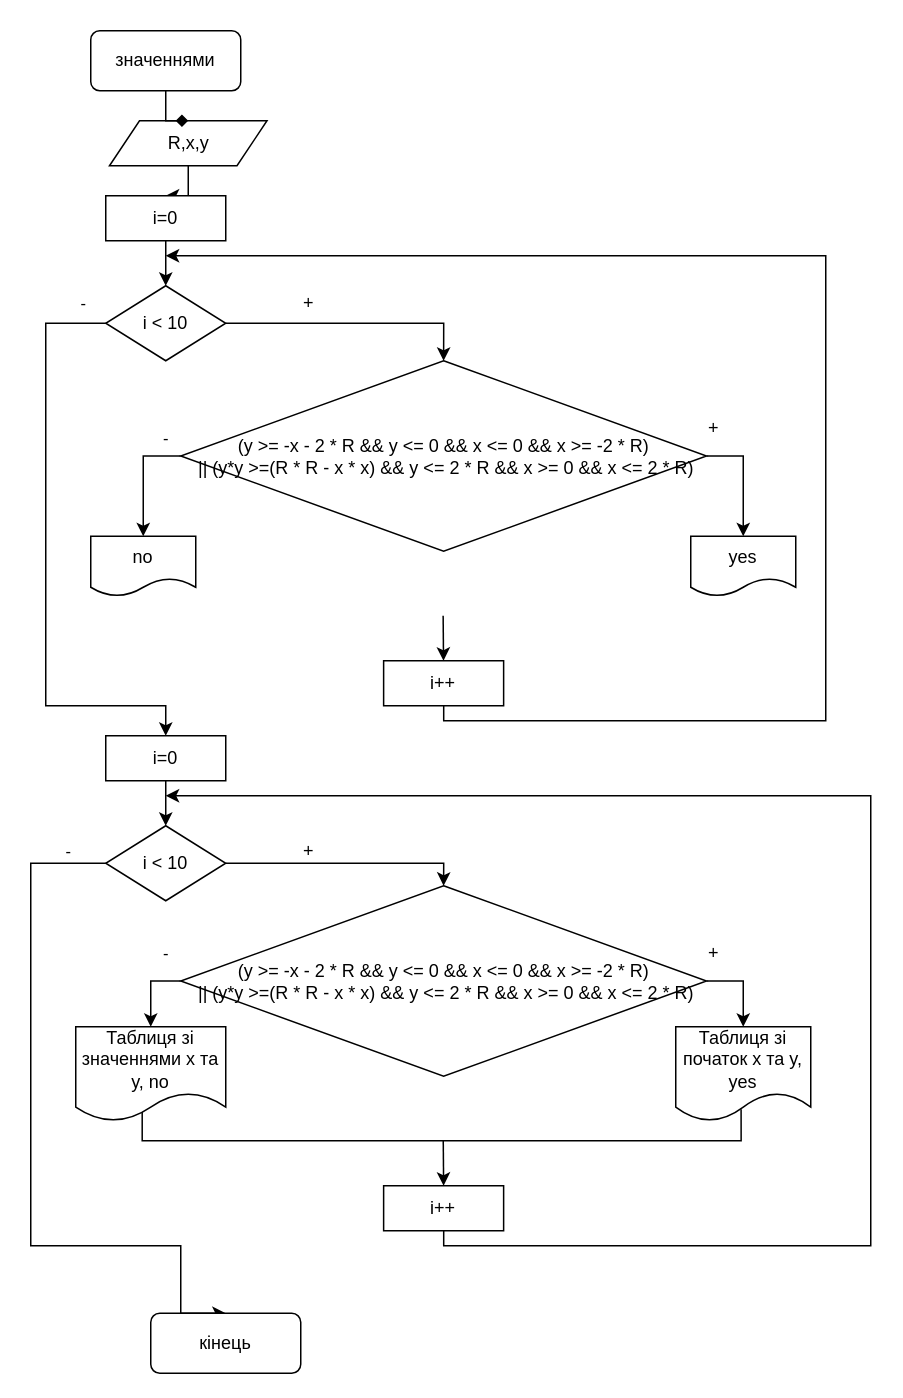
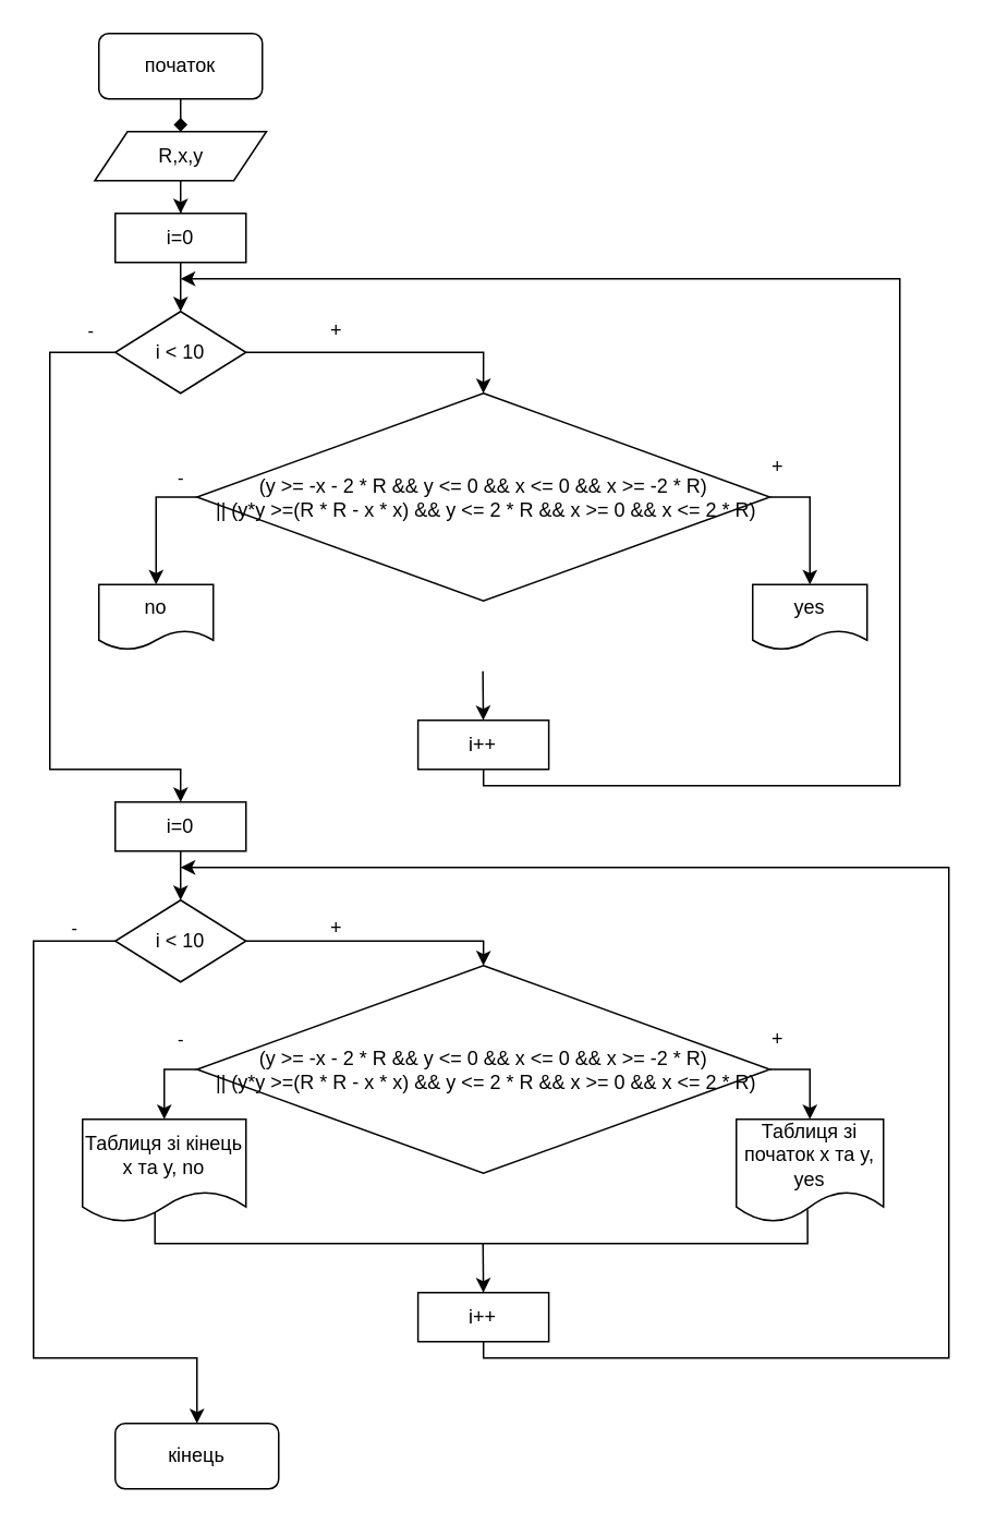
  <mxCell id="0" />
  <mxCell id="1" parent="0" />
  <mxCell id="2" value="" style="edgeStyle=orthogonalEdgeStyle;rounded=0;orthogonalLoop=1;jettySize=auto;html=1;fontSize=12;" parent="1" source="3" target="12" edge="1"><mxGeometry relative="1" as="geometry" /></mxCell>
- <mxCell id="3" value="R,x,y" style="shape=parallelogram;perimeter=parallelogramPerimeter;whiteSpace=wrap;html=1;fixedSize=1;fontStyle=0;fontSize=12;" parent="1" vertex="1"><mxGeometry x="72.5" y="80" width="105" height="30" as="geometry" /></mxCell>
+ <mxCell id="3" value="R,x,y" style="shape=parallelogram;perimeter=parallelogramPerimeter;whiteSpace=wrap;html=1;fixedSize=1;fontStyle=0;fontSize=12;" parent="1" vertex="1"><mxGeometry x="57.5" y="80" width="105" height="30" as="geometry" /></mxCell>
  <mxCell id="4" value="" style="edgeStyle=orthogonalEdgeStyle;rounded=0;orthogonalLoop=1;jettySize=auto;html=1;fontSize=19;exitX=1;exitY=0.5;exitDx=0;exitDy=0;" parent="1" source="6" target="7" edge="1"><mxGeometry relative="1" as="geometry" /></mxCell>
  <mxCell id="5" value="" style="edgeStyle=orthogonalEdgeStyle;rounded=0;orthogonalLoop=1;jettySize=auto;html=1;fontSize=19;exitX=0;exitY=0.5;exitDx=0;exitDy=0;entryX=0.5;entryY=0;entryDx=0;entryDy=0;" parent="1" source="6" target="16" edge="1"><mxGeometry relative="1" as="geometry"><mxPoint x="190" y="430" as="targetPoint" /></mxGeometry></mxCell>
  <mxCell id="6" value="&lt;font style=&quot;font-size: 12px;&quot;&gt;(y &amp;gt;= -x - 2 * R &amp;amp;&amp;amp; y &amp;lt;= 0 &amp;amp;&amp;amp; x &amp;lt;= 0 &amp;amp;&amp;amp; x &amp;gt;= -2 * R)&lt;br&gt;&amp;nbsp;|| (y*y &amp;gt;=(R * R - x * x) &amp;amp;&amp;amp; y &amp;lt;= 2 * R &amp;amp;&amp;amp; x &amp;gt;= 0 &amp;amp;&amp;amp; x &amp;lt;= 2 * R)&lt;/font&gt;" style="rhombus;whiteSpace=wrap;html=1;" parent="1" vertex="1"><mxGeometry x="120" y="240" width="350.5" height="127" as="geometry" /></mxCell>
  <mxCell id="7" value="&lt;font style=&quot;font-size: 12px;&quot;&gt;yes&lt;/font&gt;" style="shape=document;whiteSpace=wrap;html=1;boundedLbl=1;" parent="1" vertex="1"><mxGeometry x="460" y="357" width="70" height="40" as="geometry" /></mxCell>
  <mxCell id="8" value="&lt;font style=&quot;font-size: 11px;&quot;&gt;-&lt;/font&gt;" style="text;html=1;align=center;verticalAlign=middle;resizable=0;points=[];autosize=1;strokeColor=none;fillColor=none;fontSize=19;" parent="1" vertex="1"><mxGeometry x="95" y="270" width="30" height="40" as="geometry" /></mxCell>
  <mxCell id="9" value="" style="edgeStyle=orthogonalEdgeStyle;rounded=0;orthogonalLoop=1;jettySize=auto;html=1;fontSize=12;endArrow=diamond;" parent="1" source="10" target="3" edge="1"><mxGeometry relative="1" as="geometry" /></mxCell>
- <mxCell id="10" value="значеннями" style="rounded=1;whiteSpace=wrap;html=1;" parent="1" vertex="1"><mxGeometry x="60" y="20" width="100" height="40" as="geometry" /></mxCell>
+ <mxCell id="10" value="початок" style="rounded=1;whiteSpace=wrap;html=1;" parent="1" vertex="1"><mxGeometry x="60" y="20" width="100" height="40" as="geometry" /></mxCell>
  <mxCell id="11" value="" style="edgeStyle=orthogonalEdgeStyle;rounded=0;orthogonalLoop=1;jettySize=auto;html=1;fontSize=12;" parent="1" source="12" target="15" edge="1"><mxGeometry relative="1" as="geometry" /></mxCell>
  <mxCell id="12" value="i=0" style="rounded=0;whiteSpace=wrap;html=1;" parent="1" vertex="1"><mxGeometry x="70" y="130" width="80" height="30" as="geometry" /></mxCell>
  <mxCell id="13" value="" style="edgeStyle=orthogonalEdgeStyle;rounded=0;orthogonalLoop=1;jettySize=auto;html=1;fontSize=12;entryX=0.5;entryY=0;entryDx=0;entryDy=0;exitX=1;exitY=0.5;exitDx=0;exitDy=0;" parent="1" source="15" target="6" edge="1"><mxGeometry relative="1" as="geometry"><mxPoint x="230" y="205" as="targetPoint" /></mxGeometry></mxCell>
  <mxCell id="14" value="" style="edgeStyle=orthogonalEdgeStyle;rounded=0;orthogonalLoop=1;jettySize=auto;html=1;fontSize=12;entryX=0.5;entryY=0;entryDx=0;entryDy=0;exitX=0;exitY=0.5;exitDx=0;exitDy=0;" parent="1" source="15" target="22" edge="1"><mxGeometry relative="1" as="geometry"><mxPoint x="10" y="215" as="targetPoint" /><Array as="points"><mxPoint x="30" y="215" /><mxPoint x="30" y="470" /><mxPoint x="110" y="470" /></Array></mxGeometry></mxCell>
  <mxCell id="15" value="i &amp;lt; 10" style="rhombus;whiteSpace=wrap;html=1;" parent="1" vertex="1"><mxGeometry x="70" y="190" width="80" height="50" as="geometry" /></mxCell>
  <mxCell id="16" value="no" style="shape=document;whiteSpace=wrap;html=1;boundedLbl=1;" parent="1" vertex="1"><mxGeometry x="60" y="357" width="70" height="40" as="geometry" /></mxCell>
  <mxCell id="17" value="&lt;font style=&quot;font-size: 12px;&quot;&gt;+&lt;/font&gt;" style="text;html=1;align=center;verticalAlign=middle;resizable=0;points=[];autosize=1;strokeColor=none;fillColor=none;fontSize=19;" parent="1" vertex="1"><mxGeometry x="460" y="263" width="30" height="40" as="geometry" /></mxCell>
  <mxCell id="18" value="" style="edgeStyle=orthogonalEdgeStyle;rounded=0;orthogonalLoop=1;jettySize=auto;html=1;fontSize=12;" parent="1" source="19" edge="1"><mxGeometry relative="1" as="geometry"><mxPoint x="110" y="170" as="targetPoint" /><Array as="points"><mxPoint x="295" y="480" /><mxPoint x="550" y="480" /><mxPoint x="550" y="170" /></Array></mxGeometry></mxCell>
  <mxCell id="19" value="i++" style="rounded=0;whiteSpace=wrap;html=1;" parent="1" vertex="1"><mxGeometry x="255.25" y="440" width="80" height="30" as="geometry" /></mxCell>
  <mxCell id="20" value="&lt;font style=&quot;font-size: 12px;&quot;&gt;+&lt;/font&gt;" style="text;html=1;align=center;verticalAlign=middle;resizable=0;points=[];autosize=1;strokeColor=none;fillColor=none;fontSize=19;" parent="1" vertex="1"><mxGeometry x="190" y="180" width="30" height="40" as="geometry" /></mxCell>
  <mxCell id="21" value="" style="edgeStyle=orthogonalEdgeStyle;rounded=0;orthogonalLoop=1;jettySize=auto;html=1;fontSize=12;entryX=0.5;entryY=0;entryDx=0;entryDy=0;" parent="1" source="22" target="30" edge="1"><mxGeometry relative="1" as="geometry"><mxPoint x="109.947" y="540.033" as="targetPoint" /></mxGeometry></mxCell>
  <mxCell id="22" value="i=0" style="rounded=0;whiteSpace=wrap;html=1;" parent="1" vertex="1"><mxGeometry x="70" y="490" width="80" height="30" as="geometry" /></mxCell>
  <mxCell id="23" value="" style="edgeStyle=orthogonalEdgeStyle;rounded=0;orthogonalLoop=1;jettySize=auto;html=1;fontSize=19;exitX=1;exitY=0.5;exitDx=0;exitDy=0;" parent="1" source="25" target="27" edge="1"><mxGeometry relative="1" as="geometry" /></mxCell>
  <mxCell id="24" value="" style="edgeStyle=orthogonalEdgeStyle;rounded=0;orthogonalLoop=1;jettySize=auto;html=1;fontSize=19;exitX=0;exitY=0.5;exitDx=0;exitDy=0;entryX=0.5;entryY=0;entryDx=0;entryDy=0;" parent="1" source="25" target="31" edge="1"><mxGeometry relative="1" as="geometry"><mxPoint x="190" y="780" as="targetPoint" /></mxGeometry></mxCell>
  <mxCell id="25" value="&lt;font style=&quot;font-size: 12px;&quot;&gt;(y &amp;gt;= -x - 2 * R &amp;amp;&amp;amp; y &amp;lt;= 0 &amp;amp;&amp;amp; x &amp;lt;= 0 &amp;amp;&amp;amp; x &amp;gt;= -2 * R)&lt;br&gt;&amp;nbsp;|| (y*y &amp;gt;=(R * R - x * x) &amp;amp;&amp;amp; y &amp;lt;= 2 * R &amp;amp;&amp;amp; x &amp;gt;= 0 &amp;amp;&amp;amp; x &amp;lt;= 2 * R)&lt;/font&gt;" style="rhombus;whiteSpace=wrap;html=1;" parent="1" vertex="1"><mxGeometry x="120" y="590" width="350.5" height="127" as="geometry" /></mxCell>
  <mxCell id="26" value="" style="edgeStyle=orthogonalEdgeStyle;rounded=0;orthogonalLoop=1;jettySize=auto;html=1;endArrow=none;endFill=0;exitX=0.484;exitY=0.872;exitDx=0;exitDy=0;exitPerimeter=0;entryX=0.443;entryY=0.884;entryDx=0;entryDy=0;entryPerimeter=0;" edge="1" parent="1" source="27" target="31"><mxGeometry relative="1" as="geometry"><mxPoint x="495" y="828.5" as="targetPoint" /><Array as="points"><mxPoint x="494" y="760" /><mxPoint x="94" y="760" /></Array></mxGeometry></mxCell>
  <mxCell id="27" value="&lt;font style=&quot;font-size: 12px;&quot;&gt;Таблиця зі початок x та y, yes&lt;/font&gt;" style="shape=document;whiteSpace=wrap;html=1;boundedLbl=1;" parent="1" vertex="1"><mxGeometry x="450" y="684" width="90" height="63" as="geometry" /></mxCell>
  <mxCell id="28" value="" style="edgeStyle=orthogonalEdgeStyle;rounded=0;orthogonalLoop=1;jettySize=auto;html=1;fontSize=12;entryX=0.5;entryY=0;entryDx=0;entryDy=0;exitX=1;exitY=0.5;exitDx=0;exitDy=0;" parent="1" source="30" target="25" edge="1"><mxGeometry relative="1" as="geometry"><mxPoint x="230" y="555" as="targetPoint" /><Array as="points"><mxPoint x="295" y="575" /></Array></mxGeometry></mxCell>
  <mxCell id="29" value="" style="edgeStyle=orthogonalEdgeStyle;rounded=0;orthogonalLoop=1;jettySize=auto;html=1;fontSize=11;entryX=0.5;entryY=0;entryDx=0;entryDy=0;" parent="1" source="30" target="38" edge="1"><mxGeometry relative="1" as="geometry"><mxPoint x="-10" y="575" as="targetPoint" /><Array as="points"><mxPoint x="20" y="575" /><mxPoint x="20" y="830" /><mxPoint x="120" y="830" /></Array></mxGeometry></mxCell>
  <mxCell id="30" value="i &amp;lt; 10" style="rhombus;whiteSpace=wrap;html=1;" parent="1" vertex="1"><mxGeometry x="70" y="550" width="80" height="50" as="geometry" /></mxCell>
- <mxCell id="31" value="Таблиця зі значеннями x та y, no" style="shape=document;whiteSpace=wrap;html=1;boundedLbl=1;" parent="1" vertex="1"><mxGeometry x="50" y="684" width="100" height="63" as="geometry" /></mxCell>
+ <mxCell id="31" value="Таблиця зі кінець x та y, no" style="shape=document;whiteSpace=wrap;html=1;boundedLbl=1;" parent="1" vertex="1"><mxGeometry x="50" y="684" width="100" height="63" as="geometry" /></mxCell>
  <mxCell id="32" value="&lt;font style=&quot;font-size: 12px;&quot;&gt;+&lt;/font&gt;" style="text;html=1;align=center;verticalAlign=middle;resizable=0;points=[];autosize=1;strokeColor=none;fillColor=none;fontSize=19;" parent="1" vertex="1"><mxGeometry x="460" y="613" width="30" height="40" as="geometry" /></mxCell>
  <mxCell id="33" value="" style="edgeStyle=orthogonalEdgeStyle;rounded=0;orthogonalLoop=1;jettySize=auto;html=1;fontSize=11;" parent="1" source="34" edge="1"><mxGeometry relative="1" as="geometry"><mxPoint x="110" y="530" as="targetPoint" /><Array as="points"><mxPoint x="295" y="830" /><mxPoint x="580" y="830" /><mxPoint x="580" y="530" /></Array></mxGeometry></mxCell>
  <mxCell id="34" value="i++" style="rounded=0;whiteSpace=wrap;html=1;" parent="1" vertex="1"><mxGeometry x="255.25" y="790" width="80" height="30" as="geometry" /></mxCell>
  <mxCell id="35" value="&lt;font style=&quot;font-size: 12px;&quot;&gt;+&lt;/font&gt;" style="text;html=1;align=center;verticalAlign=middle;resizable=0;points=[];autosize=1;strokeColor=none;fillColor=none;fontSize=19;" parent="1" vertex="1"><mxGeometry x="190" y="545" width="30" height="40" as="geometry" /></mxCell>
  <mxCell id="36" value="&lt;font style=&quot;font-size: 11px;&quot;&gt;-&lt;/font&gt;" style="text;html=1;align=center;verticalAlign=middle;resizable=0;points=[];autosize=1;strokeColor=none;fillColor=none;fontSize=19;" parent="1" vertex="1"><mxGeometry x="95" y="613" width="30" height="40" as="geometry" /></mxCell>
  <mxCell id="37" value="&lt;font style=&quot;font-size: 11px;&quot;&gt;-&lt;/font&gt;" style="text;html=1;align=center;verticalAlign=middle;resizable=0;points=[];autosize=1;strokeColor=none;fillColor=none;fontSize=19;" parent="1" vertex="1"><mxGeometry x="40" y="180" width="30" height="40" as="geometry" /></mxCell>
- <mxCell id="38" value="кінець" style="rounded=1;whiteSpace=wrap;html=1;" parent="1" vertex="1"><mxGeometry x="100" y="875" width="100" height="40" as="geometry" /></mxCell>
+ <mxCell id="38" value="кінець" style="rounded=1;whiteSpace=wrap;html=1;" parent="1" vertex="1"><mxGeometry x="70" y="870" width="100" height="40" as="geometry" /></mxCell>
  <mxCell id="39" value="&lt;font style=&quot;font-size: 11px;&quot;&gt;-&lt;/font&gt;" style="text;html=1;align=center;verticalAlign=middle;resizable=0;points=[];autosize=1;strokeColor=none;fillColor=none;fontSize=19;" parent="1" vertex="1"><mxGeometry x="30" y="545" width="30" height="40" as="geometry" /></mxCell>
  <mxCell id="40" value="" style="endArrow=classic;html=1;rounded=0;entryX=0.5;entryY=0;entryDx=0;entryDy=0;" edge="1" parent="1" target="34"><mxGeometry width="50" height="50" relative="1" as="geometry"><mxPoint x="295" y="760" as="sourcePoint" /><mxPoint x="270" y="680" as="targetPoint" /></mxGeometry></mxCell>
  <mxCell id="41" value="" style="endArrow=classic;html=1;rounded=0;entryX=0.5;entryY=0;entryDx=0;entryDy=0;" edge="1" parent="1"><mxGeometry width="50" height="50" relative="1" as="geometry"><mxPoint x="294.93" y="410" as="sourcePoint" /><mxPoint x="295.18" y="440" as="targetPoint" /></mxGeometry></mxCell>
